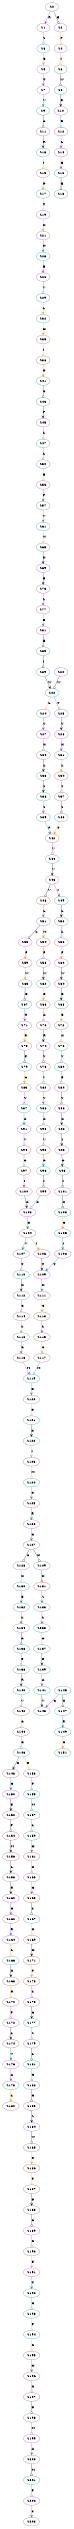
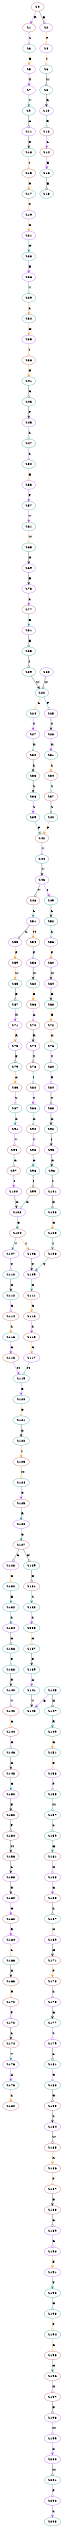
  strict digraph {
    node [color=teal]
    edge [arrowhead=vee color=black]
    S0 [color=brown]
    S1 [color=brown]
    S2 [color=purple]
    S3
    S4 [color=purple]
    S5 [color=purple]
    S6
    S7 [color=purple]
    S8
    S9
    S10 [color=purple]
    S11 [color=purple]
    S12 [color=brown]
    S13
    S14 [color=brown]
    S15 [color=brown]
    S16
    S17
    S18
    S19 [color=purple]
    S21 [color=purple]
    S20 [color=purple]
    S22
    S23
    S24
    S25 [color=purple]
    S26 [color=purple]
    S27 [color=purple]
    S28 [color=purple]
    S29
    S30 [color=brown]
    S31
    S32
    S33
    S34 [color=brown]
    S35 [color=purple]
    S36
    S37 [color=brown]
    S38 [color=brown]
    S39
    S40
    S41
    S42 [color=brown]
    S43
    S44
    S45 [color=purple]
    S46 [color=purple]
    S47
    S48 [color=brown]
    S49
    S50
    S51 [color=purple]
    S52
    S53 [color=purple]
    S54 [color=brown]
    S55 [color=purple]
    S56 [color=purple]
    S57
    S58 [color=purple]
    S59 [color=brown]
    S60 [color=purple]
    S61
    S62
    S63
    S64 [color=purple]
    S65
    S66 [color=brown]
    S67
    S68
    S69 [color=purple]
    S70 [color=brown]
    S71 [color=purple]
    S72 [color=brown]
    S73 [color=purple]
    S74 [color=purple]
    S75 [color=purple]
    S76
    S77 [color=brown]
    S78 [color=brown]
    S79
    S80
    S81 [color=purple]
    S82 [color=brown]
    S83 [color=brown]
    S84 [color=purple]
    S85
    S86
    S87
    S88 [color=purple]
    S89
    S90 [color=brown]
    S91 [color=purple]
    S92
    S93 [color=brown]
    S94 [color=brown]
    S95 [color=purple]
    S96
    S97 [color=brown]
    S98
    S99 [color=brown]
    S100 [color=purple]
    S101 [color=purple]
    S102 [color=purple]
    S103
    S104 [color=brown]
    S105
    S106 [color=purple]
    S107 [color=purple]
    S108 [color=brown]
    S109 [color=purple]
    S110
    S111 [color=brown]
    S112
    S113 [color=brown]
    S114 [color=brown]
    S115 [color=brown]
    S116
    S117 [color=purple]
    S118 [color=brown]
    S119
    S120
    S121
    S122
    S123 [color=brown]
    S124
    S125 [color=brown]
    S126 [color=purple]
    S127 [color=brown]
    S128 [color=purple]
    S129
    S130
    S131 [color=brown]
    S132
    S133
    S134 [color=purple]
    n136 [label=S335]
    S136
    S137
    S138
    S139
    S140
    S141
    S142 [color=brown]
    S143
    S144 [color=brown]
    S146
    S145
    S147
    S148 [color=brown]
    S149
    S150 [color=purple]
    S151
    S152 [color=brown]
    S153 [color=purple]
    S154 [color=brown]
    S155
    S156 [color=brown]
    S157
    S158 [color=purple]
    S159
    S160 [color=purple]
    S161 [color=brown]
    S162 [color=brown]
    S163 [color=purple]
    S164 [color=purple]
    S165 [color=brown]
    S166
    S167
    S168 [color=brown]
    S169 [color=purple]
    S170 [color=brown]
    S171 [color=brown]
    S172 [color=purple]
    S173 [color=brown]
    S174 [color=brown]
    S175 [color=purple]
    S176 [color=purple]
    S177
    S178
    S179 [color=purple]
    S180 [color=brown]
    S181
    S182
    S183 [color=brown]
    S184 [color=purple]
    S185 [color=brown]
    S186 [color=brown]
    S187 [color=brown]
    S188 [color=brown]
    S189 [color=purple]
    S190 [color=purple]
    S191 [color=purple]
    S192
    S193
    S194
    S195 [color=brown]
    S196 [color=brown]
    S197 [color=brown]
    S198 [color=purple]
    S199 [color=purple]
    S200 [color=purple]
    S201
    S202 [color=purple]
    S203
    S0 -> S1 [color=purple label=R]
    S0 -> S2 [arrowhead=odot label=E]
    S1 -> S3 [arrowhead=odot color=purple label=S]
    S2 -> S4 [arrowhead=odot color=darkorange label=P]
    S3 -> S5 [color=darkorange label=E]
    S4 -> S6 [arrowhead=odot color=darkorange label=I]
    S5 -> S7 [color=purple label=T]
    S6 -> S8 [arrowhead=odot label=W]
    S7 -> S9 [color=teal label=V]
    S8 -> S10 [label=R]
    S9 -> S11 [arrowhead=odot label=A]
    S10 -> S12 [arrowhead=odot color=teal label=E]
    S11 -> S13 [label=R]
    S12 -> S14 [color=purple label=L]
    S13 -> S15 [arrowhead=odot color=darkorange label=I]
    S14 -> S16 [color=purple label=E]
    S15 -> S17 [color=darkorange label=D]
    S16 -> S18 [arrowhead=odot label=E]
    S17 -> S19 [arrowhead=odot color=darkorange label=T]
    S19 -> S21 [color=darkorange label=K]
    S21 -> S23 [color=teal label=N]
    S20 -> S22 [arrowhead=odot label=W]
    S22 -> S24 [arrowhead=odot color=darkorange label=L]
    S22 -> S25 [arrowhead=odot color=teal label=P]
    S23 -> S26 [color=purple label=E]
    S24 -> S27 [color=purple label=Y]
    S25 -> S28 [label=Y]
    S26 -> S29 [arrowhead=odot color=teal label=V]
    S27 -> S30 [arrowhead=odot color=teal label=K]
    S28 -> S31 [color=purple label=K]
    S29 -> S32 [color=darkorange label=L]
    S30 -> S33 [label=L]
    S31 -> S34 [color=darkorange label=L]
    S32 -> S35 [color=darkorange label=H]
    S33 -> S36 [label=S]
    S34 -> S37 [arrowhead=odot color=teal label=S]
    S35 -> S38 [arrowhead=odot color=darkorange label=I]
    S36 -> S39 [color=purple label=S]
    S37 -> S40 [arrowhead=odot label=S]
    S38 -> S41 [color=darkorange label=D]
    S39 -> S42 [color=teal label=P]
    S40 -> S42 [color=darkorange label=P]
    S41 -> S43 [arrowhead=odot label=G]
    S42 -> S44 [arrowhead=odot color=purple label=V]
    S43 -> S45 [label=P]
    S44 -> S46 [label=V]
    S45 -> S47 [arrowhead=odot color=teal label=L]
    S46 -> S48 [arrowhead=odot label=V]
    S46 -> S49 [color=purple label=I]
    S47 -> S50 [arrowhead=odot color=purple label=L]
    S48 -> S51 [color=teal label=L]
    S49 -> S52 [label=L]
    S50 -> S53 [arrowhead=odot color=darkorange label=E]
    S51 -> S54 [color=darkorange label=M]
    S51 -> S55 [arrowhead=odot label=L]
    S52 -> S56 [arrowhead=odot color=teal label=L]
    S53 -> S57 [color=purple label=P]
    S54 -> S58 [arrowhead=odot color=teal label=P]
    S55 -> S59 [color=darkorange label=P]
    S56 -> S60 [color=darkorange label=P]
    S57 -> S61 [color=purple label=V]
    S58 -> S62 [label=W]
    S59 -> S63 [color=darkorange label=W]
    S60 -> S64 [label=W]
    S61 -> S65 [arrowhead=odot color=darkorange label=W]
    S62 -> S66 [color=darkorange label=E]
    S63 -> S67 [arrowhead=odot label=E]
    S64 -> S68 [label=E]
    S65 -> S69 [label=K]
    S66 -> S70 [arrowhead=odot color=purple label=A]
    S67 -> S71 [color=purple label=K]
    S68 -> S72 [color=darkorange label=E]
    S69 -> S73 [label=E]
    S70 -> S74 [label=R]
    S71 -> S75 [color=darkorange label=R]
    S72 -> S76 [arrowhead=odot color=darkorange label=K]
    S73 -> S77 [color=purple label=L]
    S74 -> S78 [arrowhead=odot label=Y]
    S75 -> S79 [arrowhead=odot label=F]
    S76 -> S80 [arrowhead=odot color=purple label=Y]
    S77 -> S81 [color=teal label=E]
    S78 -> S82 [arrowhead=odot color=teal label=I]
    S79 -> S83 [color=darkorange label=A]
    S80 -> S84 [arrowhead=odot color=purple label=F]
    S81 -> S85 [arrowhead=odot label=E]
    S82 -> S86 [color=purple label=Y]
    S83 -> S87 [arrowhead=odot color=purple label=Y]
    S84 -> S88 [arrowhead=odot label=Y]
    S85 -> S89 [arrowhead=odot label=I]
    S86 -> S90 [arrowhead=odot color=teal label=A]
    S87 -> S91 [color=teal label=A]
    S88 -> S92 [label=A]
    S89 -> S22 [label=W]
    S90 -> S93 [arrowhead=odot color=purple label=V]
    S91 -> S94 [arrowhead=odot color=purple label=V]
    S92 -> S95 [label=I]
    S93 -> S96 [color=teal label=A]
    S94 -> S97 [arrowhead=odot color=teal label=A]
    S95 -> S98 [label=A]
    S96 -> S99 [arrowhead=odot label=I]
    S97 -> S100 [color=purple label=I]
    S98 -> S101 [arrowhead=odot label=I]
    S99 -> S102 [arrowhead=odot color=teal label=A]
    S100 -> S102 [label=A]
    S101 -> S103 [arrowhead=odot label=A]
    S102 -> S104 [color=teal label=Q]
    S103 -> S105 [color=darkorange label=Q]
    S104 -> S106 [color=darkorange label=I]
    S104 -> S107 [color=teal label=V]
    S105 -> S108 [color=teal label=I]
    S106 -> S109 [label=T]
    S107 -> S110 [arrowhead=odot color=purple label=T]
    S108 -> S109 [color=teal label=T]
    S109 -> S111 [color=teal label=K]
    S110 -> S112 [label=K]
    S111 -> S113 [color=darkorange label=G]
    S112 -> S114 [arrowhead=odot color=purple label=G]
    S113 -> S115 [color=purple label=L]
    S114 -> S116 [color=darkorange label=L]
    S115 -> S117 [color=darkorange label=G]
    S116 -> S118 [color=purple label=G]
    S117 -> S119 [arrowhead=odot color=teal label=M]
    S118 -> S119 [color=purple label=M]
    S119 -> S120 [color=purple label=E]
    S120 -> S121 [arrowhead=odot color=darkorange label=D]
    S121 -> S122 [label=A]
    S122 -> S123 [color=darkorange label=I]
    S123 -> S124 [arrowhead=odot color=darkorange label=M]
    S124 -> S125 [color=purple label=C]
    S125 -> S126 [color=teal label=R]
    S126 -> S127 [color=teal label=G]
    S127 -> S128 [arrowhead=odot label=G]
    S127 -> S129 [arrowhead=odot label=N]
    S128 -> S130 [arrowhead=odot color=darkorange label=K]
    S129 -> S131 [arrowhead=odot label=K]
    S130 -> S132 [color=teal label=E]
    S131 -> S133 [color=teal label=S]
    S132 -> S134 [color=teal label=L]
    S133 -> n136 [color=purple label=L]
    S134 -> S136 [arrowhead=odot label=A]
    n136 -> S137 [arrowhead=odot color=darkorange label=A]
    S136 -> S138 [arrowhead=odot color=teal label=F]
    S137 -> S139 [label=F]
    S138 -> S140 [label=R]
    S139 -> S141 [color=purple label=A]
    S140 -> S142 [arrowhead=odot color=purple label=V]
    S141 -> S143 [label=V]
    S142 -> S144 [arrowhead=odot color=darkorange label=G]
    S144 -> S146 [arrowhead=odot color=purple label=Q]
    S146 -> S148 [label=K]
    S145 -> S143 [color=purple label=G]
    S145 -> S147 [arrowhead=odot label=K]
    S147 -> S149 [color=teal label=R]
    S148 -> S150 [color=teal label=Q]
    S149 -> S151 [color=darkorange label=Q]
    S150 -> S152 [label=F]
-   S146 -> S153 [arrowhead=odot color=darkorange label=F]
+   S151 -> S153 [arrowhead=odot color=darkorange label=F]
    S152 -> S154 [arrowhead=odot label=P]
    S153 -> S155 [arrowhead=odot color=purple label=P]
    S154 -> S156 [label=M]
    S155 -> S157 [arrowhead=odot color=teal label=M]
    S156 -> S158 [label=L]
    S157 -> S159 [arrowhead=odot color=teal label=L]
    S158 -> S160 [label=R]
    S159 -> S161 [color=teal label=H]
    S160 -> S162 [color=purple label=Q]
    S161 -> S163 [arrowhead=odot color=purple label=K]
    S162 -> S164 [color=purple label=R]
    S163 -> S165 [color=purple label=Q]
    S164 -> S166 [arrowhead=odot color=darkorange label=L]
    S165 -> S167 [arrowhead=odot label=L]
    S166 -> S168 [label=K]
    S167 -> S169 [arrowhead=odot color=darkorange label=K]
    S168 -> S170 [arrowhead=odot color=darkorange label=D]
    S169 -> S171 [label=H]
    S170 -> S172 [arrowhead=odot color=purple label=P]
    S171 -> S173 [color=darkorange label=P]
    S172 -> S174 [label=L]
    S173 -> S175 [arrowhead=odot color=purple label=L]
    S174 -> S176 [color=teal label=V]
    S175 -> S177 [label=G]
    S176 -> S178 [color=purple label=A]
    S177 -> S179 [arrowhead=odot color=purple label=S]
    S178 -> S180 [color=darkorange label=L]
    S179 -> S181 [arrowhead=odot label=L]
    S181 -> S182 [arrowhead=odot color=purple label=Q]
    S182 -> S183 [arrowhead=odot label=Q]
    S183 -> S184 [label=S]
    S184 -> S185 [arrowhead=odot label=W]
    S185 -> S186 [color=darkorange label=R]
    S186 -> S187 [arrowhead=odot color=darkorange label=P]
    S187 -> S188 [label=D]
    S188 -> S189 [arrowhead=odot label=C]
    S189 -> S190 [arrowhead=odot color=purple label=G]
    S190 -> S191 [color=darkorange label=F]
    S191 -> S192 [color=teal label=T]
    S192 -> S193 [arrowhead=odot color=teal label=Q]
    S193 -> S194 [arrowhead=odot color=darkorange label=P]
    S194 -> S195 [arrowhead=odot color=darkorange label=G]
    S195 -> S196 [color=teal label=N]
    S196 -> S197 [arrowhead=odot color=purple label=K]
    S197 -> S198 [arrowhead=odot label=D]
    S198 -> S199 [arrowhead=odot color=purple label=M]
    S199 -> S200 [color=purple label=A]
    S200 -> S201 [arrowhead=odot label=M]
    S201 -> S202 [arrowhead=odot color=purple label=P]
    S202 -> S203 [color=purple label=L]
  }
